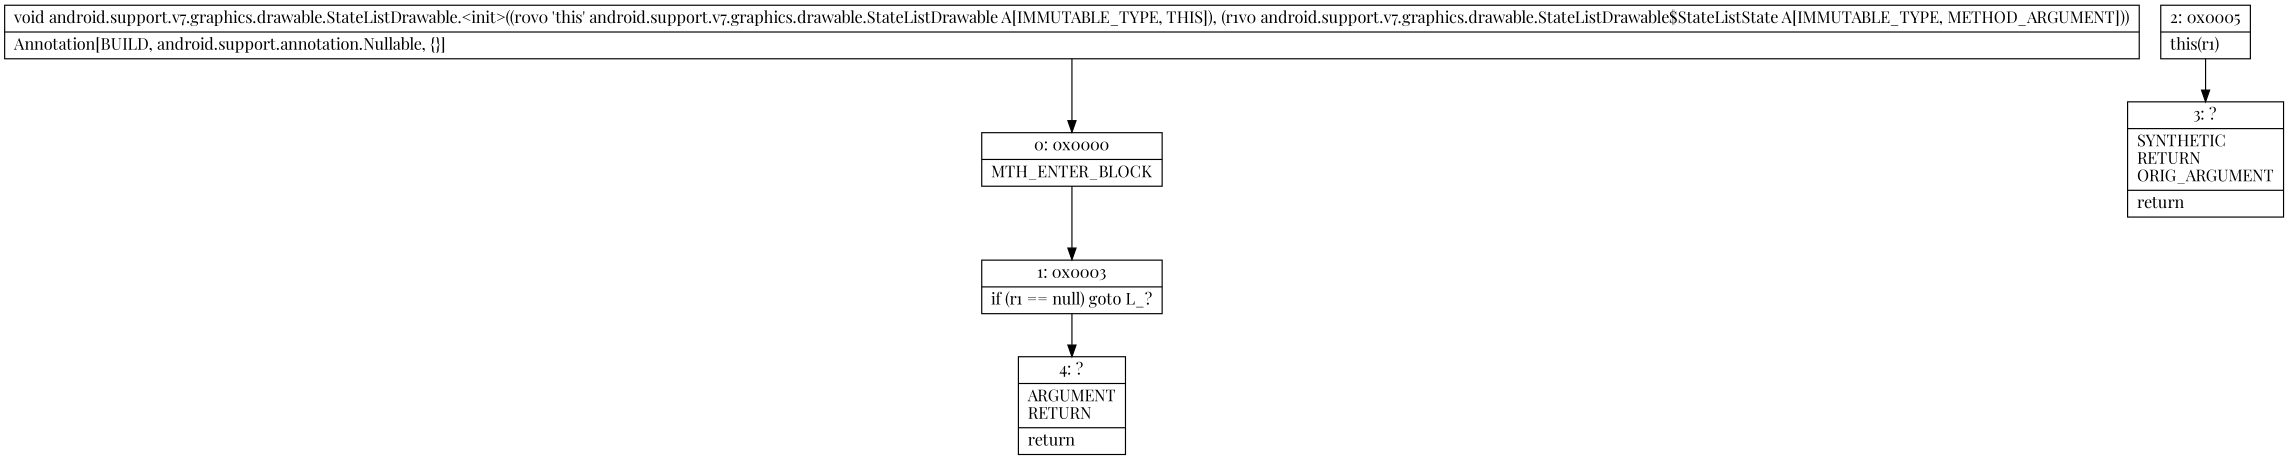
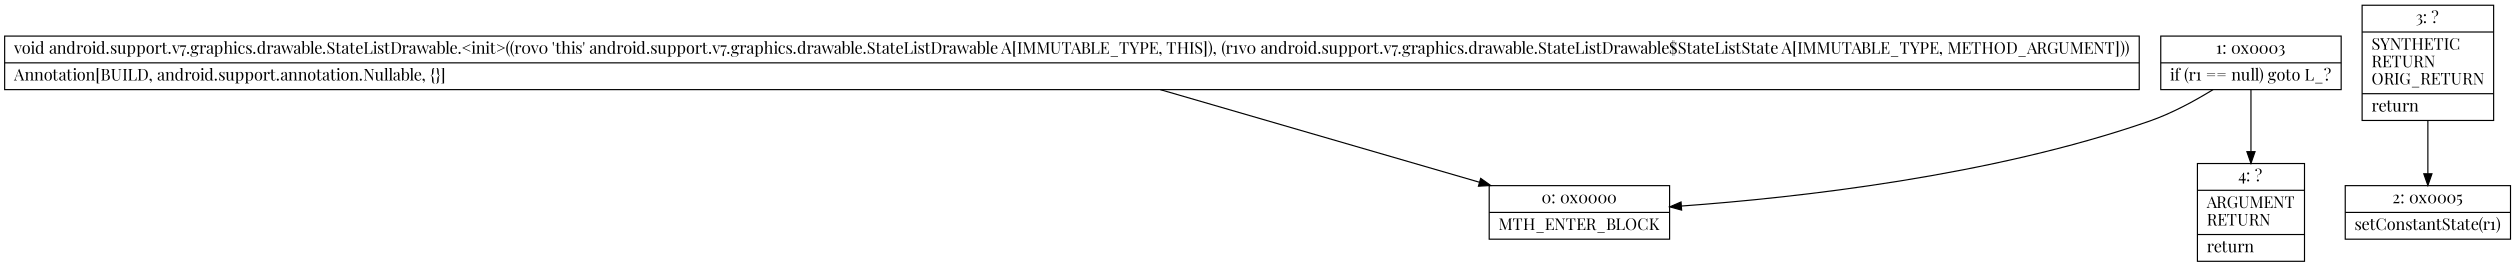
  digraph {
    fontname="Playfair Display"
    node [fontname="Playfair Display" shape=record]
    edge [fontname="Playfair Display"]
    n1 [label="{0\:\ 0x0000|MTH_ENTER_BLOCK\l}"]
    n2 [label="{1\:\ 0x0003|if (r1 == null) goto L_?\l}"]
    n3 [label="{4\:\ ?|ARGUMENT\lRETURN\l|return\l}"]
-   n4 [label="{2\:\ 0x0005|this(r1)\l}"]
-   n5 [label="{3\:\ ?|SYNTHETIC\lRETURN\lORIG_ARGUMENT\l|return\l}"]
+   n4 [label="{2\:\ 0x0005|setConstantState(r1)\l}"]
+   n5 [label="{3\:\ ?|SYNTHETIC\lRETURN\lORIG_RETURN\l|return\l}"]
    n6 [label="{void android.support.v7.graphics.drawable.StateListDrawable.\<init\>((r0v0 'this' android.support.v7.graphics.drawable.StateListDrawable A[IMMUTABLE_TYPE, THIS]), (r1v0 android.support.v7.graphics.drawable.StateListDrawable$StateListState A[IMMUTABLE_TYPE, METHOD_ARGUMENT]))  | Annotation[BUILD, android.support.annotation.Nullable, \{\}]\l}"]
-   n1 -> n2
+   n2 -> n1
    n2 -> n3
-   n4 -> n5
+   n5 -> n4
    n6 -> n1
  }
